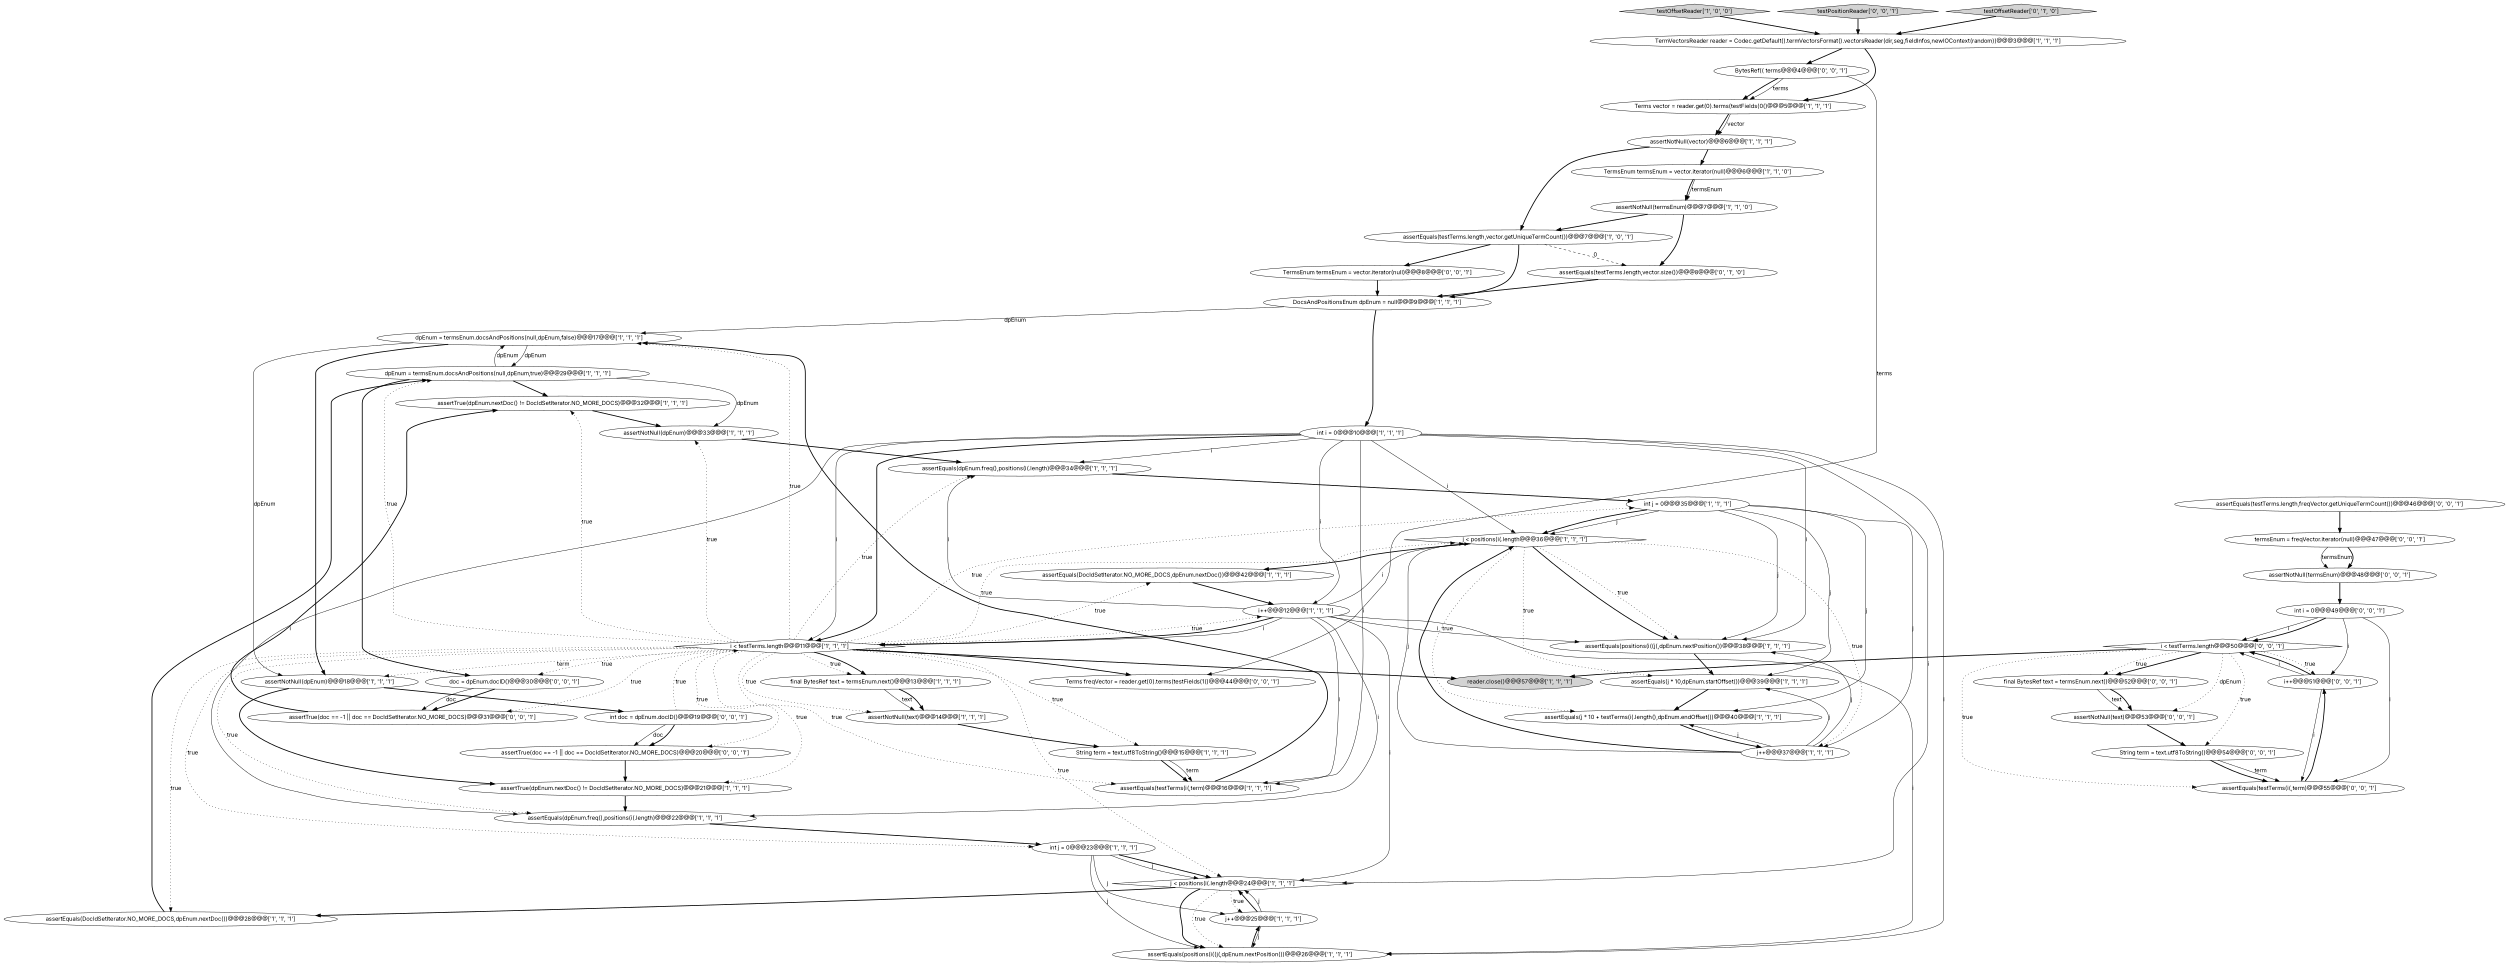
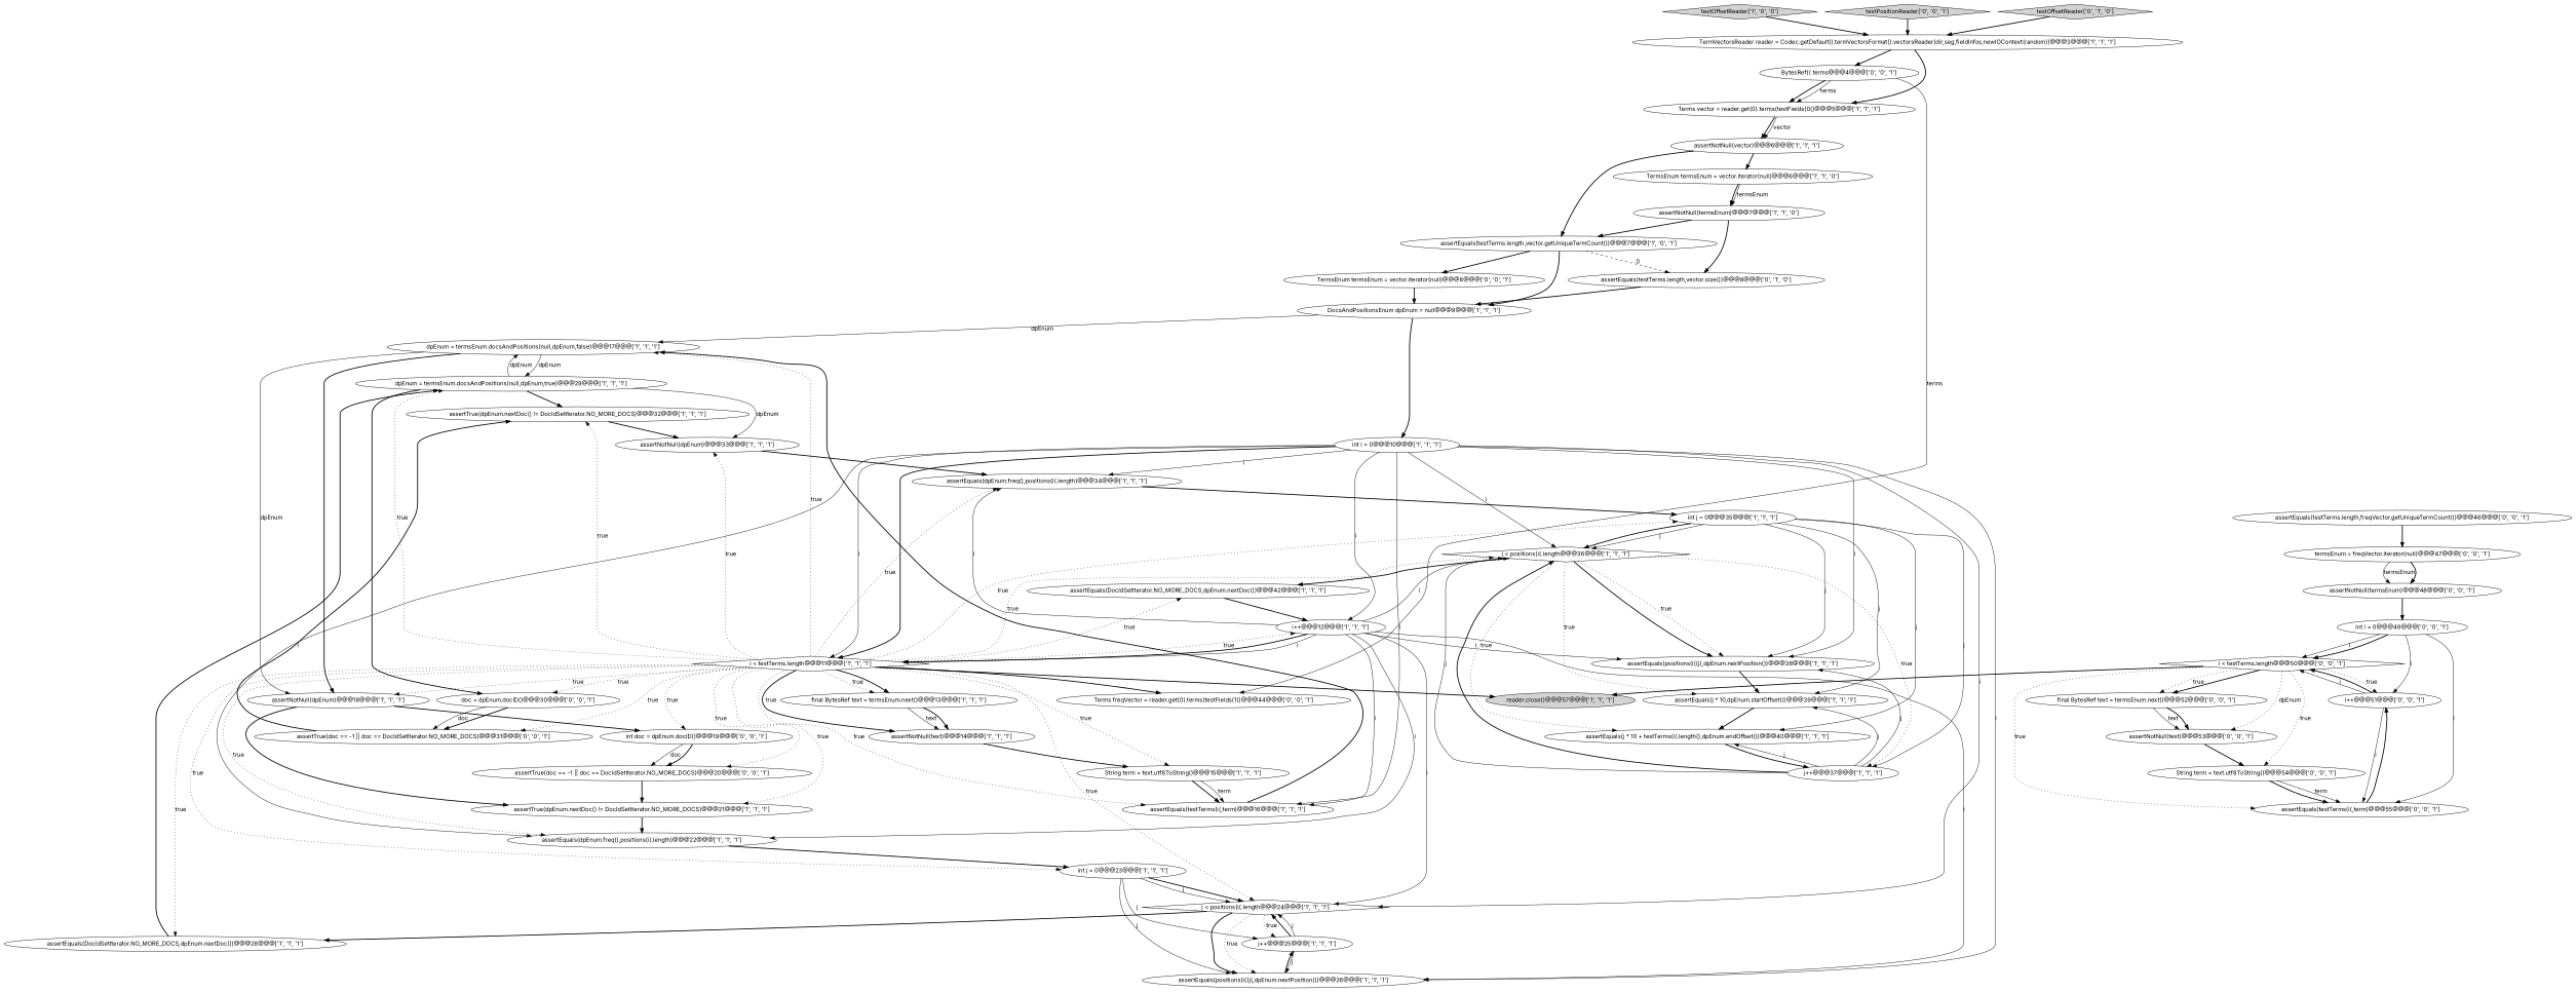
  digraph {
    fontname=Inter
    node [fillcolor=white fontname=Inter shape=ellipse style=filled]
    edge [fontname=Inter style=bold]
    n1 [fillcolor=lightgray label="testOffsetReader['1', '0', '0']" shape=diamond]
    n2 [label="TermVectorsReader reader = Codec.getDefault().termVectorsFormat().vectorsReader(dir,seg,fieldInfos,newIOContext(random))@@@3@@@['1', '1', '1']"]
    n3 [label="BytesRef(( terms@@@4@@@['0', '0', '1']"]
    n4 [label="Terms vector = reader.get(0).terms(testFields(0()@@@5@@@['1', '1', '1']"]
    n5 [label="i < testTerms.length@@@11@@@['1', '1', '1']" shape=diamond]
    n6 [label="assertTrue(dpEnum.nextDoc() != DocIdSetIterator.NO_MORE_DOCS)@@@32@@@['1', '1', '1']"]
    n7 [label="int doc = dpEnum.docID()@@@19@@@['0', '0', '1']"]
    n8 [label="int j = 0@@@23@@@['1', '1', '1']"]
    n9 [label="assertEquals(dpEnum.freq(),positions(i(.length)@@@34@@@['1', '1', '1']"]
    n10 [label="assertEquals(DocIdSetIterator.NO_MORE_DOCS,dpEnum.nextDoc())@@@28@@@['1', '1', '1']"]
    n11 [label="assertEquals(dpEnum.freq(),positions(i(.length)@@@22@@@['1', '1', '1']"]
    n12 [label="dpEnum = termsEnum.docsAndPositions(null,dpEnum,false)@@@17@@@['1', '1', '1']"]
    n13 [label="String term = text.utf8ToString()@@@15@@@['1', '1', '1']"]
    n14 [label="dpEnum = termsEnum.docsAndPositions(null,dpEnum,true)@@@29@@@['1', '1', '1']"]
    n15 [label="assertTrue(dpEnum.nextDoc() != DocIdSetIterator.NO_MORE_DOCS)@@@21@@@['1', '1', '1']"]
    n16 [label="assertNotNull(dpEnum)@@@33@@@['1', '1', '1']"]
    n17 [label="assertNotNull(dpEnum)@@@18@@@['1', '1', '1']"]
    n18 [label="Terms freqVector = reader.get(0).terms(testFields(1()@@@44@@@['0', '0', '1']"]
    n19 [label="assertTrue(doc == -1 || doc == DocIdSetIterator.NO_MORE_DOCS)@@@20@@@['0', '0', '1']"]
    n20 [label="int j = 0@@@35@@@['1', '1', '1']"]
    n21 [label="assertTrue(doc == -1 || doc == DocIdSetIterator.NO_MORE_DOCS)@@@31@@@['0', '0', '1']"]
    n22 [label="j < positions(i(.length@@@36@@@['1', '1', '1']" shape=diamond]
    n23 [label="assertNotNull(text)@@@14@@@['1', '1', '1']"]
    n24 [label="j < positions(i(.length@@@24@@@['1', '1', '1']" shape=diamond]
    n25 [label="assertEquals(testTerms(i(,term)@@@16@@@['1', '1', '1']"]
    n26 [label="assertEquals(DocIdSetIterator.NO_MORE_DOCS,dpEnum.nextDoc())@@@42@@@['1', '1', '1']"]
    n27 [label="doc = dpEnum.docID()@@@30@@@['0', '0', '1']"]
    n28 [fillcolor=lightgray label="reader.close()@@@57@@@['1', '1', '1']"]
    n29 [label="final BytesRef text = termsEnum.next()@@@13@@@['1', '1', '1']"]
    n30 [label="i++@@@12@@@['1', '1', '1']"]
    n31 [label="j++@@@25@@@['1', '1', '1']"]
    n32 [label="assertEquals(positions(i((j(,dpEnum.nextPosition())@@@26@@@['1', '1', '1']"]
    n33 [label="j++@@@37@@@['1', '1', '1']"]
    n34 [label="assertEquals(j * 10,dpEnum.startOffset())@@@39@@@['1', '1', '1']"]
    n35 [label="assertEquals(positions(i((j(,dpEnum.nextPosition())@@@38@@@['1', '1', '1']"]
    n36 [label="assertEquals(j * 10 + testTerms(i(.length(),dpEnum.endOffset())@@@40@@@['1', '1', '1']"]
    n37 [label="TermsEnum termsEnum = vector.iterator(null)@@@8@@@['0', '0', '1']"]
    n38 [label="DocsAndPositionsEnum dpEnum = null@@@9@@@['1', '1', '1']"]
    n39 [label="int i = 0@@@10@@@['1', '1', '1']"]
    n40 [label="int i = 0@@@49@@@['0', '0', '1']"]
    n41 [label="i++@@@51@@@['0', '0', '1']"]
    n42 [label="i < testTerms.length@@@50@@@['0', '0', '1']" shape=diamond]
    n43 [label="assertEquals(testTerms(i(,term)@@@55@@@['0', '0', '1']"]
    n44 [label="String term = text.utf8ToString()@@@54@@@['0', '0', '1']"]
    n45 [label="assertNotNull(text)@@@53@@@['0', '0', '1']"]
    n46 [label="final BytesRef text = termsEnum.next()@@@52@@@['0', '0', '1']"]
    n47 [label="assertEquals(testTerms.length,vector.getUniqueTermCount())@@@7@@@['1', '0', '1']"]
    n48 [label="assertEquals(testTerms.length,vector.size())@@@8@@@['0', '1', '0']"]
    n49 [fillcolor=lightgray label="testPositionReader['0', '0', '1']" shape=diamond]
    n50 [label="assertNotNull(termsEnum)@@@48@@@['0', '0', '1']"]
    n51 [label="assertNotNull(vector)@@@6@@@['1', '1', '1']"]
    n52 [fillcolor=lightgray label="testOffsetReader['0', '1', '0']" shape=diamond]
    n53 [label="TermsEnum termsEnum = vector.iterator(null)@@@6@@@['1', '1', '0']"]
    n54 [label="assertNotNull(termsEnum)@@@7@@@['1', '1', '0']"]
    n55 [label="assertEquals(testTerms.length,freqVector.getUniqueTermCount())@@@46@@@['0', '0', '1']"]
    n56 [label="termsEnum = freqVector.iterator(null)@@@47@@@['0', '0', '1']"]
    n1 -> n2
    n2 -> n3
    n2 -> n4
    n3 -> n4 [label=terms style=solid]
    n3 -> n4
    n3 -> n18 [label=terms style=solid]
    n4 -> n51
    n4 -> n51 [label=vector style=solid]
    n5 -> n6 [label=true style=dotted]
-   n7 -> n5 [label=true style=dotted]
+   n5 -> n7 [label=true style=dotted]
    n5 -> n8 [label=true style=dotted]
    n5 -> n9 [label=true style=dotted]
    n5 -> n10 [label=true style=dotted]
    n5 -> n11 [label=true style=dotted]
    n5 -> n12 [label=true style=dotted]
    n5 -> n13 [label=true style=dotted]
    n5 -> n14 [label=true style=dotted]
    n5 -> n15 [label=true style=dotted]
    n5 -> n16 [label=true style=dotted]
-   n5 -> n17 [label=term style=dotted]
+   n5 -> n17 [label=true style=dotted]
    n5 -> n18
    n5 -> n19 [label=true style=dotted]
    n5 -> n20 [label=true style=dotted]
    n5 -> n21 [label=true style=dotted]
    n5 -> n22 [label=true style=dotted]
-   n5 -> n23 [label=true style=dotted]
+   n5 -> n23 [label=true]
    n5 -> n24 [label=true style=dotted]
    n5 -> n25 [label=true style=dotted]
    n5 -> n26 [label=true style=dotted]
    n5 -> n27 [label=true style=dotted]
    n5 -> n28
    n5 -> n29 [label=true style=dotted]
    n5 -> n29
    n5 -> n30 [label=true style=dotted]
    n6 -> n16
    n7 -> n19 [label=doc style=solid]
    n7 -> n19
    n8 -> n24
    n8 -> n24 [label=j style=solid]
    n8 -> n31 [label=j style=solid]
    n8 -> n32 [label=j style=solid]
    n9 -> n20
    n10 -> n14
    n11 -> n8
    n12 -> n14 [label=dpEnum style=solid]
    n12 -> n17
    n12 -> n17 [label=dpEnum style=solid]
    n13 -> n25
    n13 -> n25 [label=term style=solid]
    n14 -> n6
    n14 -> n12 [label=dpEnum style=solid]
    n14 -> n16 [label=dpEnum style=solid]
    n14 -> n27
    n15 -> n11
    n16 -> n9
    n17 -> n7
    n17 -> n15
    n19 -> n15
    n20 -> n22 [label=j style=solid]
    n20 -> n22
    n20 -> n33 [label=j style=solid]
    n20 -> n34 [label=j style=solid]
    n20 -> n35 [label=j style=solid]
    n20 -> n36 [label=j style=solid]
    n21 -> n6
    n22 -> n26
    n22 -> n33 [label=true style=dotted]
    n22 -> n34 [label=true style=dotted]
    n22 -> n35
    n22 -> n35 [label=true style=dotted]
    n22 -> n36 [label=true style=dotted]
    n23 -> n13
    n24 -> n10
    n24 -> n31 [label=true style=dotted]
    n24 -> n32
    n24 -> n32 [label=true style=dotted]
    n25 -> n12
    n26 -> n30
    n27 -> n21
    n27 -> n21 [label=doc style=solid]
    n29 -> n23 [label=text style=solid]
    n29 -> n23
    n30 -> n5 [label=i style=solid]
    n30 -> n5
    n30 -> n9 [label=i style=solid]
    n30 -> n11 [label=i style=solid]
    n30 -> n22 [label=i style=solid]
    n30 -> n24 [label=i style=solid]
    n30 -> n25 [label=i style=solid]
    n30 -> n32 [label=i style=solid]
    n30 -> n35 [label=i style=solid]
    n31 -> n24
    n31 -> n24 [label=j style=solid]
    n31 -> n32 [label=j style=solid]
    n32 -> n31
    n33 -> n22 [label=j style=solid]
    n33 -> n22
    n33 -> n34 [label=j style=solid]
    n33 -> n35 [label=j style=solid]
    n33 -> n36 [label=j style=solid]
    n34 -> n36
    n35 -> n34
    n36 -> n33
    n37 -> n38
    n38 -> n12 [label=dpEnum style=solid]
    n38 -> n39
    n39 -> n5 [label=i style=solid]
    n39 -> n5
    n39 -> n9 [label=i style=solid]
    n39 -> n11 [label=i style=solid]
    n39 -> n22 [label=i style=solid]
    n39 -> n24 [label=i style=solid]
    n39 -> n25 [label=i style=solid]
    n39 -> n30 [label=i style=solid]
    n39 -> n32 [label=i style=solid]
    n39 -> n35 [label=i style=solid]
    n40 -> n41 [label=i style=solid]
    n40 -> n42 [label=i style=solid]
    n40 -> n42
    n40 -> n43 [label=i style=solid]
    n41 -> n42 [label=i style=solid]
    n41 -> n42
    n41 -> n43 [label=i style=solid]
    n42 -> n28
    n42 -> n41 [label=true style=dotted]
    n42 -> n43 [label=true style=dotted]
    n42 -> n44 [label=true style=dotted]
    n42 -> n45 [label=dpEnum style=dotted]
    n42 -> n46
    n42 -> n46 [label=true style=dotted]
    n43 -> n41
    n44 -> n43 [label=term style=solid]
    n44 -> n43
    n45 -> n44
    n46 -> n45 [label=text style=solid]
    n46 -> n45
    n47 -> n37
    n47 -> n38
    n47 -> n48 [label=0 style=dashed]
    n48 -> n38
    n49 -> n2
    n50 -> n40
    n51 -> n47
    n51 -> n53
    n52 -> n2
    n53 -> n54 [label=termsEnum style=solid]
    n53 -> n54
    n54 -> n47
    n54 -> n48
    n55 -> n56
    n56 -> n50 [label=termsEnum style=solid]
    n56 -> n50
  }
